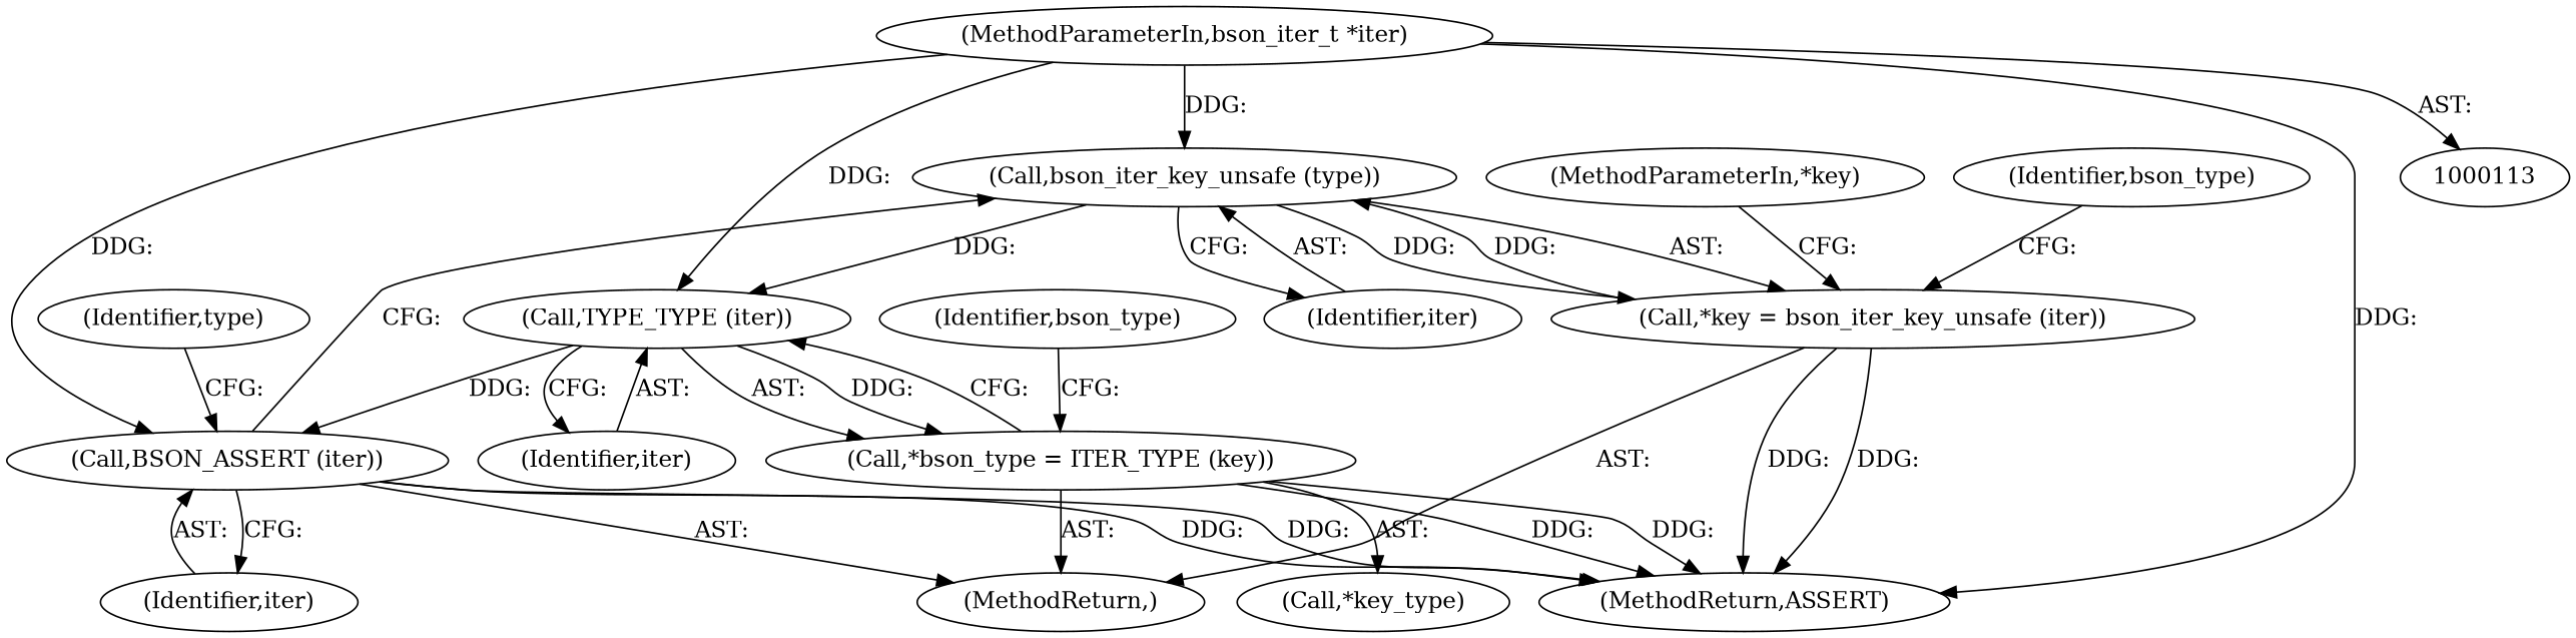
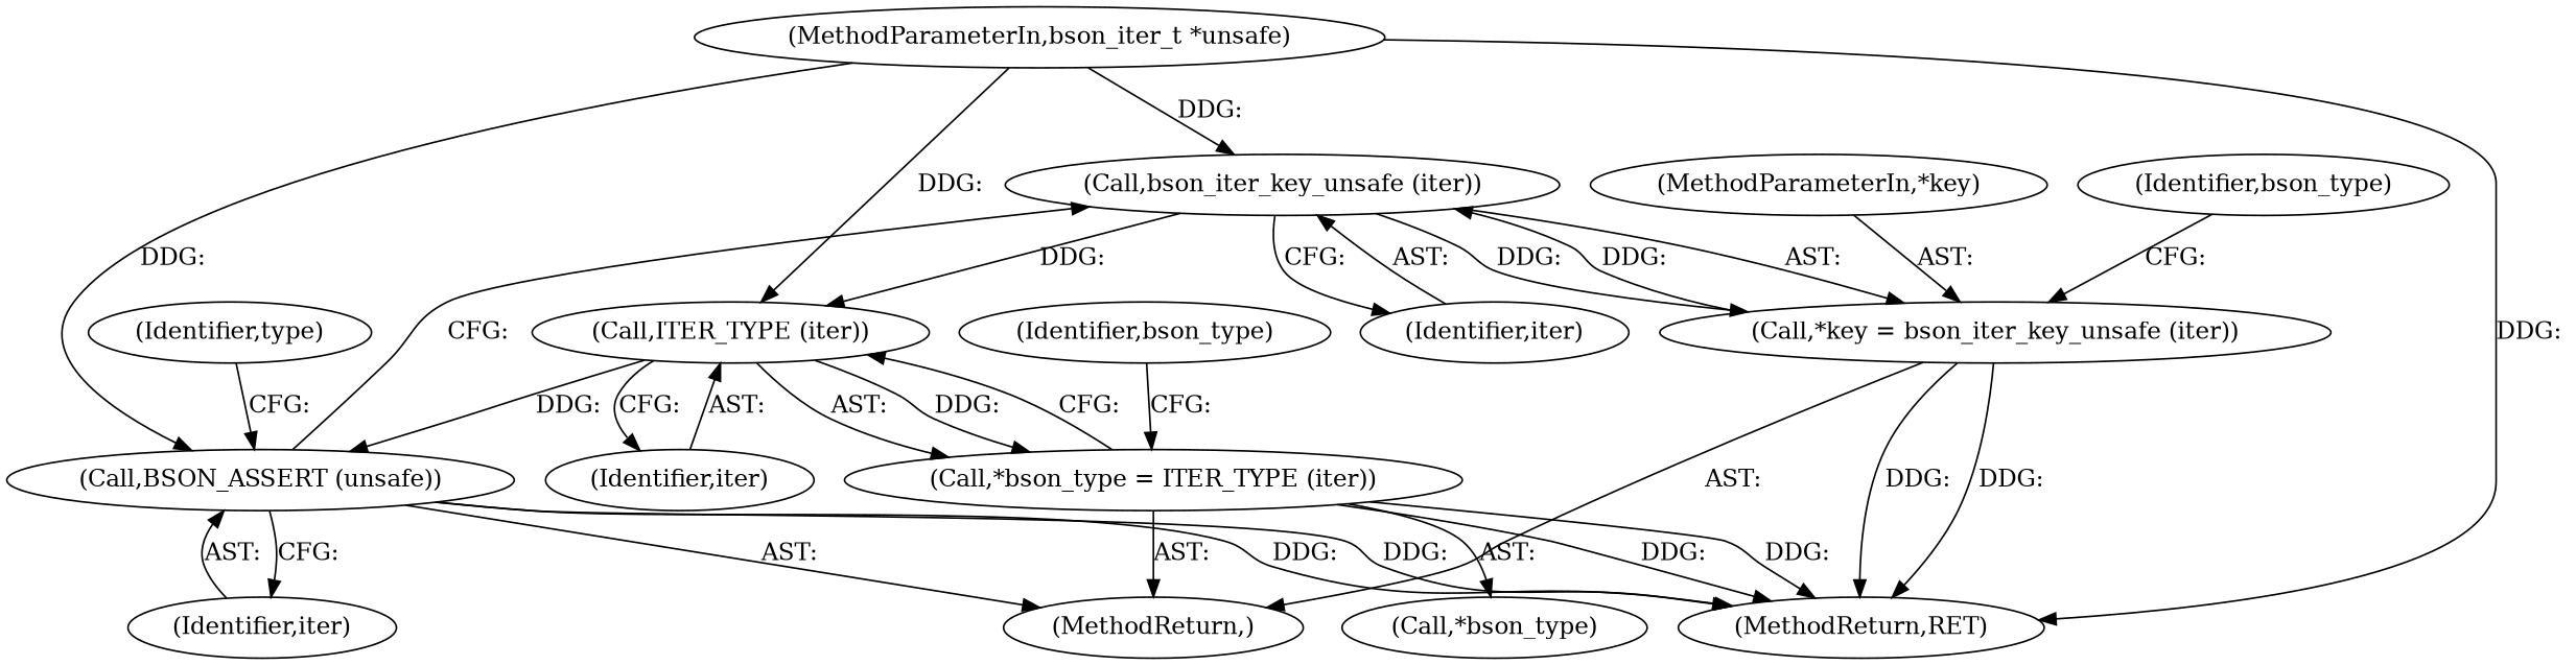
  digraph {
-   n1 [label="(Call,bson_iter_key_unsafe (type))"]
+   n1 [label="(Call,bson_iter_key_unsafe (iter))"]
    n2 [label="(Call,*key = bson_iter_key_unsafe (iter))"]
-   n3 [label="(Call,TYPE_TYPE (iter))"]
+   n3 [label="(Call,ITER_TYPE (iter))"]
    n4 [label="(Identifier,iter)"]
    n5 [label="(MethodReturn,)"]
-   n6 [label="(MethodReturn,ASSERT)"]
-   n7 [label="(Call,BSON_ASSERT (iter))"]
-   n8 [label="(Call,*bson_type = ITER_TYPE (key))"]
+   n6 [label="(MethodReturn,RET)"]
+   n7 [label="(Call,BSON_ASSERT (unsafe))"]
+   n8 [label="(Call,*bson_type = ITER_TYPE (iter))"]
    n9 [label="(Identifier,iter)"]
    n10 [label="(Identifier,iter)"]
-   n11 [label="(MethodParameterIn,bson_iter_t *iter)"]
-   1000113
-   n13 [label="(Call,*key_type)"]
+   n11 [label="(MethodParameterIn,bson_iter_t *unsafe)"]
+   n13 [label="(Call,*bson_type)"]
    n14 [label="(MethodParameterIn,*key)"]
    n15 [label="(Identifier,bson_type)"]
    n16 [label="(Identifier,type)"]
    n17 [label="(Identifier,bson_type)"]
    n1 -> n2 [label="AST: "]
    n1 -> n2 [label="DDG: "]
    n1 -> n3 [label="DDG: "]
    n1 -> n4 [label="CFG: "]
    n2 -> n1 [label="DDG: "]
    n2 -> n5 [label="AST: "]
    n2 -> n6 [label="DDG: "]
    n2 -> n6 [label="DDG: "]
    n3 -> n7 [label="DDG: "]
    n3 -> n8 [label="AST: "]
    n3 -> n8 [label="DDG: "]
    n3 -> n9 [label="CFG: "]
    n4 -> n1 [label="AST: "]
    n7 -> n1 [label="CFG: "]
    n7 -> n5 [label="AST: "]
    n7 -> n6 [label="DDG: "]
    n7 -> n6 [label="DDG: "]
    n7 -> n10 [label="CFG: "]
    n8 -> n3 [label="CFG: "]
    n8 -> n5 [label="AST: "]
    n8 -> n6 [label="DDG: "]
    n8 -> n6 [label="DDG: "]
    n8 -> n13 [label="AST: "]
    n9 -> n3 [label="AST: "]
    n10 -> n7 [label="AST: "]
    n11 -> n1 [label="DDG: "]
    n11 -> n3 [label="DDG: "]
    n11 -> n6 [label="DDG: "]
    n11 -> n7 [label="DDG: "]
-   n11 -> 1000113 [label="AST: "]
-   n14 -> n2 [label="CFG: "]
+   n14 -> n2 [label="AST: "]
    n15 -> n2 [label="CFG: "]
    n16 -> n7 [label="CFG: "]
    n17 -> n8 [label="CFG: "]
  }
